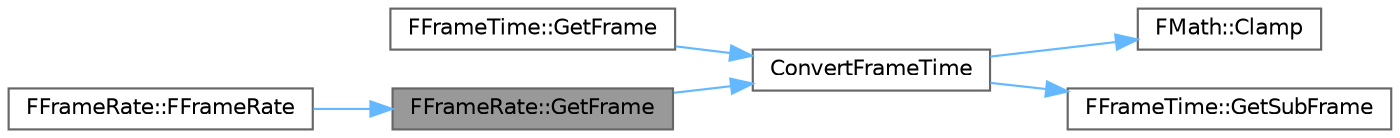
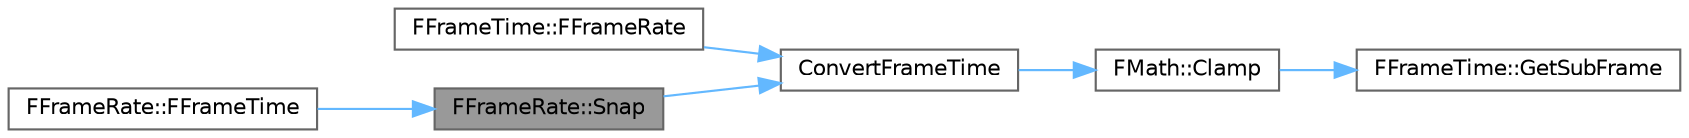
  digraph {
    rankdir=LR
    node [color=grey40 fillcolor=white fontname=Helvetica fontsize=10 shape=box style=filled]
    edge [color=steelblue1 fontname=Helvetica fontsize=10 labelfontname=Helvetica labelfontsize=10 style=solid]
-   n1 [color=gray40 fillcolor=grey60 fontcolor=black height=0.2 label="FFrameRate::GetFrame" width=0.4]
+   n1 [color=gray40 fillcolor=grey60 fontcolor=black height=0.2 label="FFrameRate::Snap" width=0.4]
    n2 [height=0.2 label=ConvertFrameTime width=0.4]
-   n3 [height=0.2 label="FFrameRate::FFrameRate" width=0.4]
+   n3 [height=0.2 label="FFrameRate::FFrameTime" width=0.4]
    n4 [height=0.2 label="FMath::Clamp" width=0.4]
    n5 [height=0.2 label="FFrameTime::GetSubFrame" width=0.4]
-   n6 [height=0.2 label="FFrameTime::GetFrame" width=0.4]
+   n6 [height=0.2 label="FFrameTime::FFrameRate" width=0.4]
    n1 -> n2
    n2 -> n4
-   n2 -> n5
+   n4 -> n5
    n3 -> n1
    n6 -> n2
  }
